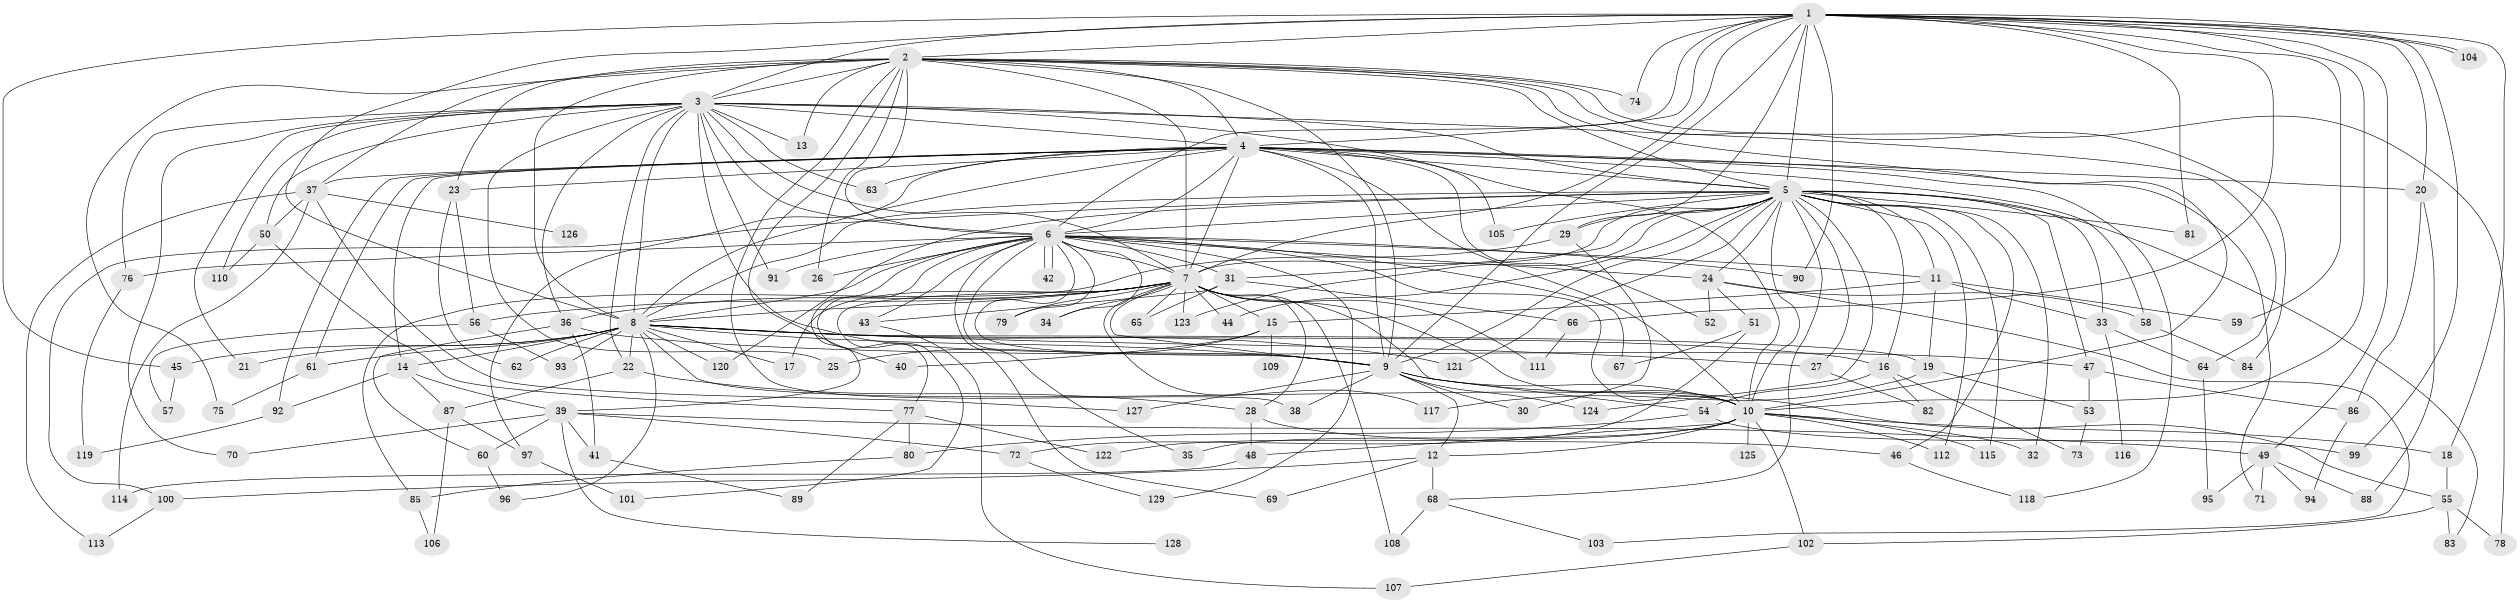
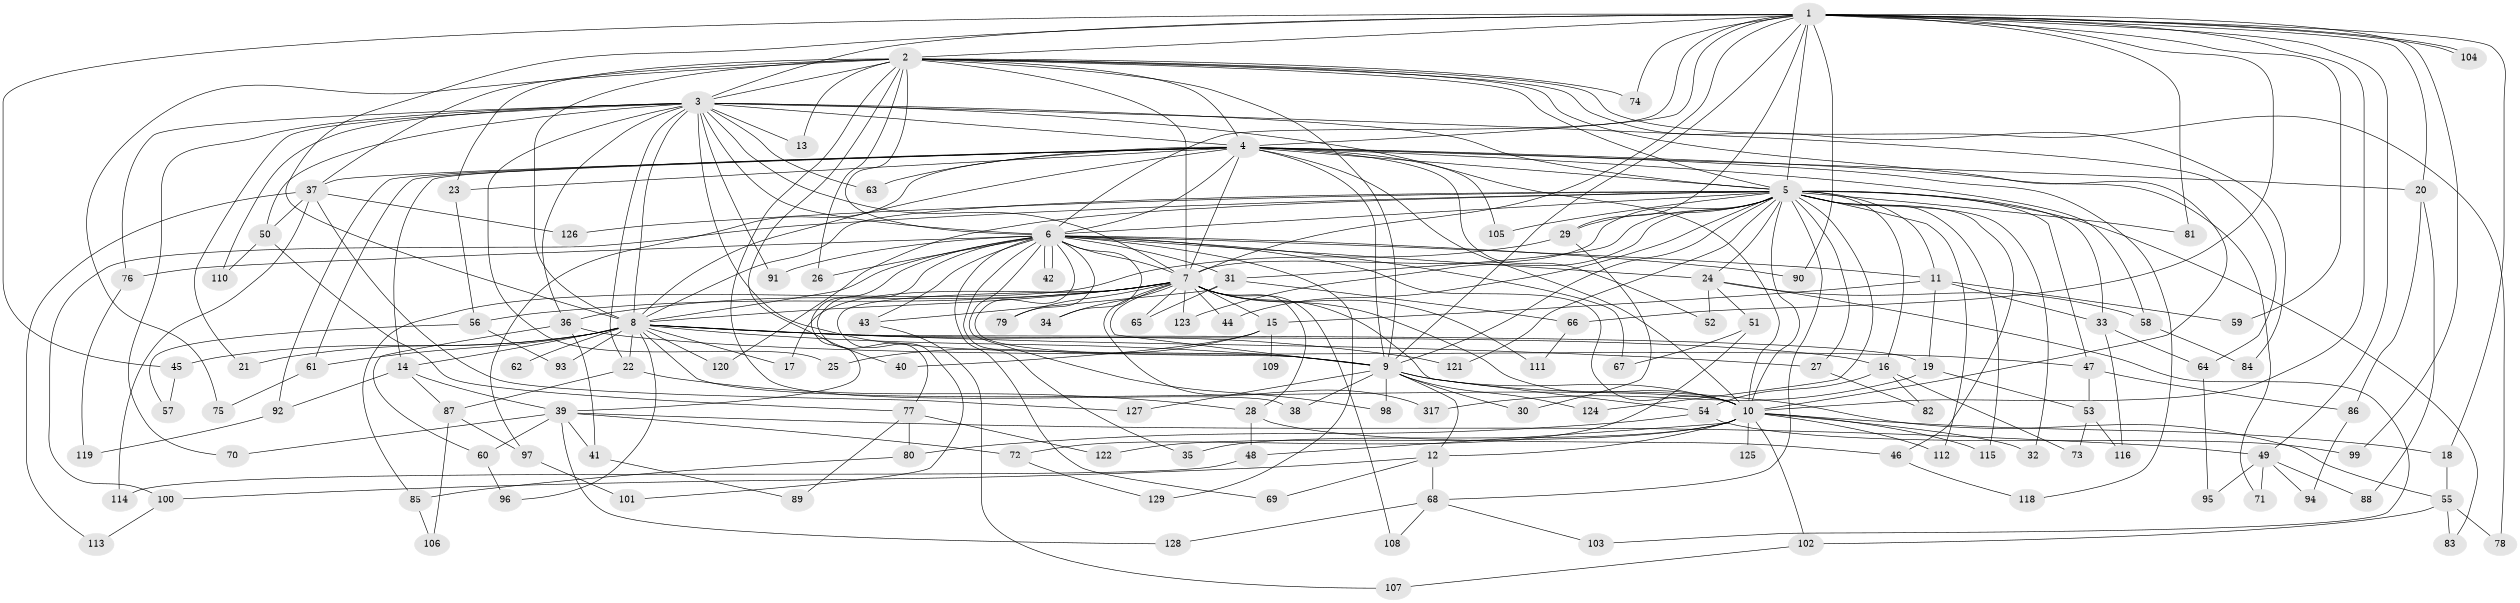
  graph {
    node [color=gray90 style=filled]
    1
    2
    3
    4
    5
    6
    7
    8
    9
    10
    18
    20
    29
    45
    49
    66
    74
    81
    90
    99
    104
    59
    13
    23
    26
    37
    38
    40
    75
    78
    84
    21
    22
    25
    36
    50
    63
    64
    70
    76
    91
    110
    14
    52
    58
    61
    71
    92
    97
    105
    118
    11
    16
    24
    27
    31
    32
    33
    44
    46
    47
    68
    83
    100
    112
    115
    120
    121
    123
    124
    126
    34
    35
    39
    42
    43
    67
    69
    77
    79
+   98
    129
    15
    17
    28
    54
    56
    65
    101
    108
    111
-   117
+   117 [label=317]
    19
    62
    93
    96
    12
    30
    55
    127
    125
    48
    102
    122
    86
    88
    85
    57
    94
    95
    113
    114
    87
    41
    60
    119
    73
    82
    51
    103
    116
    53
    128
    72
    107
    89
    80
    109
    106
    1 -- 2
    1 -- 3
    1 -- 4
    1 -- 5
    1 -- 6
    1 -- 7
    1 -- 8
    1 -- 9
    1 -- 10
    1 -- 18
    1 -- 20
    1 -- 29
    1 -- 45
    1 -- 49
    1 -- 66
    1 -- 74
    1 -- 81
    1 -- 90
    1 -- 99
    1 -- 104
    1 -- 104
    1 -- 59
    2 -- 3
    2 -- 4
    2 -- 5
    2 -- 6
    2 -- 7
    2 -- 8
    2 -- 9
    2 -- 10
    2 -- 74
    2 -- 13
    2 -- 23
    2 -- 26
    2 -- 37
    2 -- 38
    2 -- 40
    2 -- 75
    2 -- 78
    2 -- 84
    3 -- 4
    3 -- 5
    3 -- 6
    3 -- 7
    3 -- 8
    3 -- 9
    3 -- 10
    3 -- 13
    3 -- 21
    3 -- 22
    3 -- 25
    3 -- 36
    3 -- 50
    3 -- 63
    3 -- 64
    3 -- 70
    3 -- 76
    3 -- 91
    3 -- 110
    4 -- 5
    4 -- 6
    4 -- 7
    4 -- 8
    4 -- 9
    4 -- 10
    4 -- 20
    4 -- 23
    4 -- 37
    4 -- 63
    4 -- 14
    4 -- 52
    4 -- 58
    4 -- 61
    4 -- 71
    4 -- 92
    4 -- 97
    4 -- 105
    4 -- 118
    5 -- 6
    5 -- 7
    5 -- 8
    5 -- 9
    5 -- 10
    5 -- 29
    5 -- 81
    5 -- 105
    5 -- 11
    5 -- 16
    5 -- 24
    5 -- 27
    5 -- 31
    5 -- 32
    5 -- 33
    5 -- 44
    5 -- 46
    5 -- 47
    5 -- 68
    5 -- 83
    5 -- 100
    5 -- 112
    5 -- 115
    5 -- 120
    5 -- 121
    5 -- 123
    5 -- 124
+   5 -- 126
    6 -- 7
    6 -- 8
    6 -- 9
    6 -- 10
    6 -- 90
    6 -- 26
    6 -- 76
    6 -- 91
    6 -- 11
    6 -- 24
    6 -- 31
    6 -- 34
    6 -- 35
    6 -- 39
    6 -- 42
    6 -- 42
    6 -- 43
    6 -- 67
    6 -- 69
    6 -- 77
    6 -- 79
+   6 -- 98
    6 -- 129
    7 -- 8
    7 -- 9
    7 -- 10
    7 -- 36
    7 -- 44
    7 -- 123
    7 -- 34
    7 -- 79
    7 -- 15
    7 -- 17
    7 -- 28
    7 -- 54
    7 -- 56
    7 -- 65
    7 -- 101
    7 -- 108
    7 -- 111
    7 -- 117
    8 -- 9
    8 -- 10
    8 -- 45
    8 -- 21
    8 -- 22
    8 -- 14
    8 -- 61
    8 -- 16
    8 -- 27
    8 -- 120
    8 -- 121
    8 -- 17
    8 -- 19
    8 -- 62
    8 -- 93
    8 -- 96
    9 -- 10
    9 -- 38
    9 -- 124
+   9 -- 98
    9 -- 12
    9 -- 30
    9 -- 55
    9 -- 127
    10 -- 18
    10 -- 32
    10 -- 112
    10 -- 115
    10 -- 35
    10 -- 12
    10 -- 125
    10 -- 48
    10 -- 102
    10 -- 122
    18 -- 55
    20 -- 86
    20 -- 88
    29 -- 30
    29 -- 85
    45 -- 57
    49 -- 71
    49 -- 88
    49 -- 94
    49 -- 95
    66 -- 111
    23 -- 56
-   23 -- 62
    37 -- 50
    37 -- 126
    37 -- 127
    37 -- 113
    37 -- 114
    22 -- 28
    22 -- 87
    36 -- 47
    36 -- 41
    36 -- 60
    50 -- 110
    50 -- 77
    64 -- 95
    76 -- 119
    14 -- 92
    14 -- 39
    14 -- 87
    58 -- 84
    61 -- 75
    92 -- 119
    97 -- 101
    11 -- 59
    11 -- 33
    11 -- 15
    11 -- 19
    16 -- 54
    16 -- 73
    16 -- 82
    24 -- 52
    24 -- 58
    24 -- 51
    24 -- 103
    27 -- 82
    31 -- 66
    31 -- 43
    31 -- 65
    33 -- 64
    33 -- 116
    46 -- 118
    47 -- 86
    47 -- 53
    68 -- 108
    68 -- 103
+   68 -- 128
    100 -- 113
    39 -- 49
    39 -- 70
    39 -- 41
    39 -- 60
    39 -- 128
    39 -- 72
    43 -- 107
    77 -- 122
    77 -- 89
    77 -- 80
    15 -- 40
    15 -- 25
    15 -- 109
    28 -- 46
    28 -- 48
    54 -- 99
    54 -- 80
    56 -- 93
    56 -- 57
    19 -- 117
    19 -- 53
    12 -- 68
    12 -- 100
    12 -- 69
    55 -- 78
    55 -- 83
    55 -- 102
    48 -- 114
    102 -- 107
    86 -- 94
    85 -- 106
    87 -- 97
    87 -- 106
    41 -- 89
    60 -- 96
    51 -- 67
    51 -- 72
    53 -- 73
+   53 -- 116
    72 -- 129
    80 -- 85
  }
